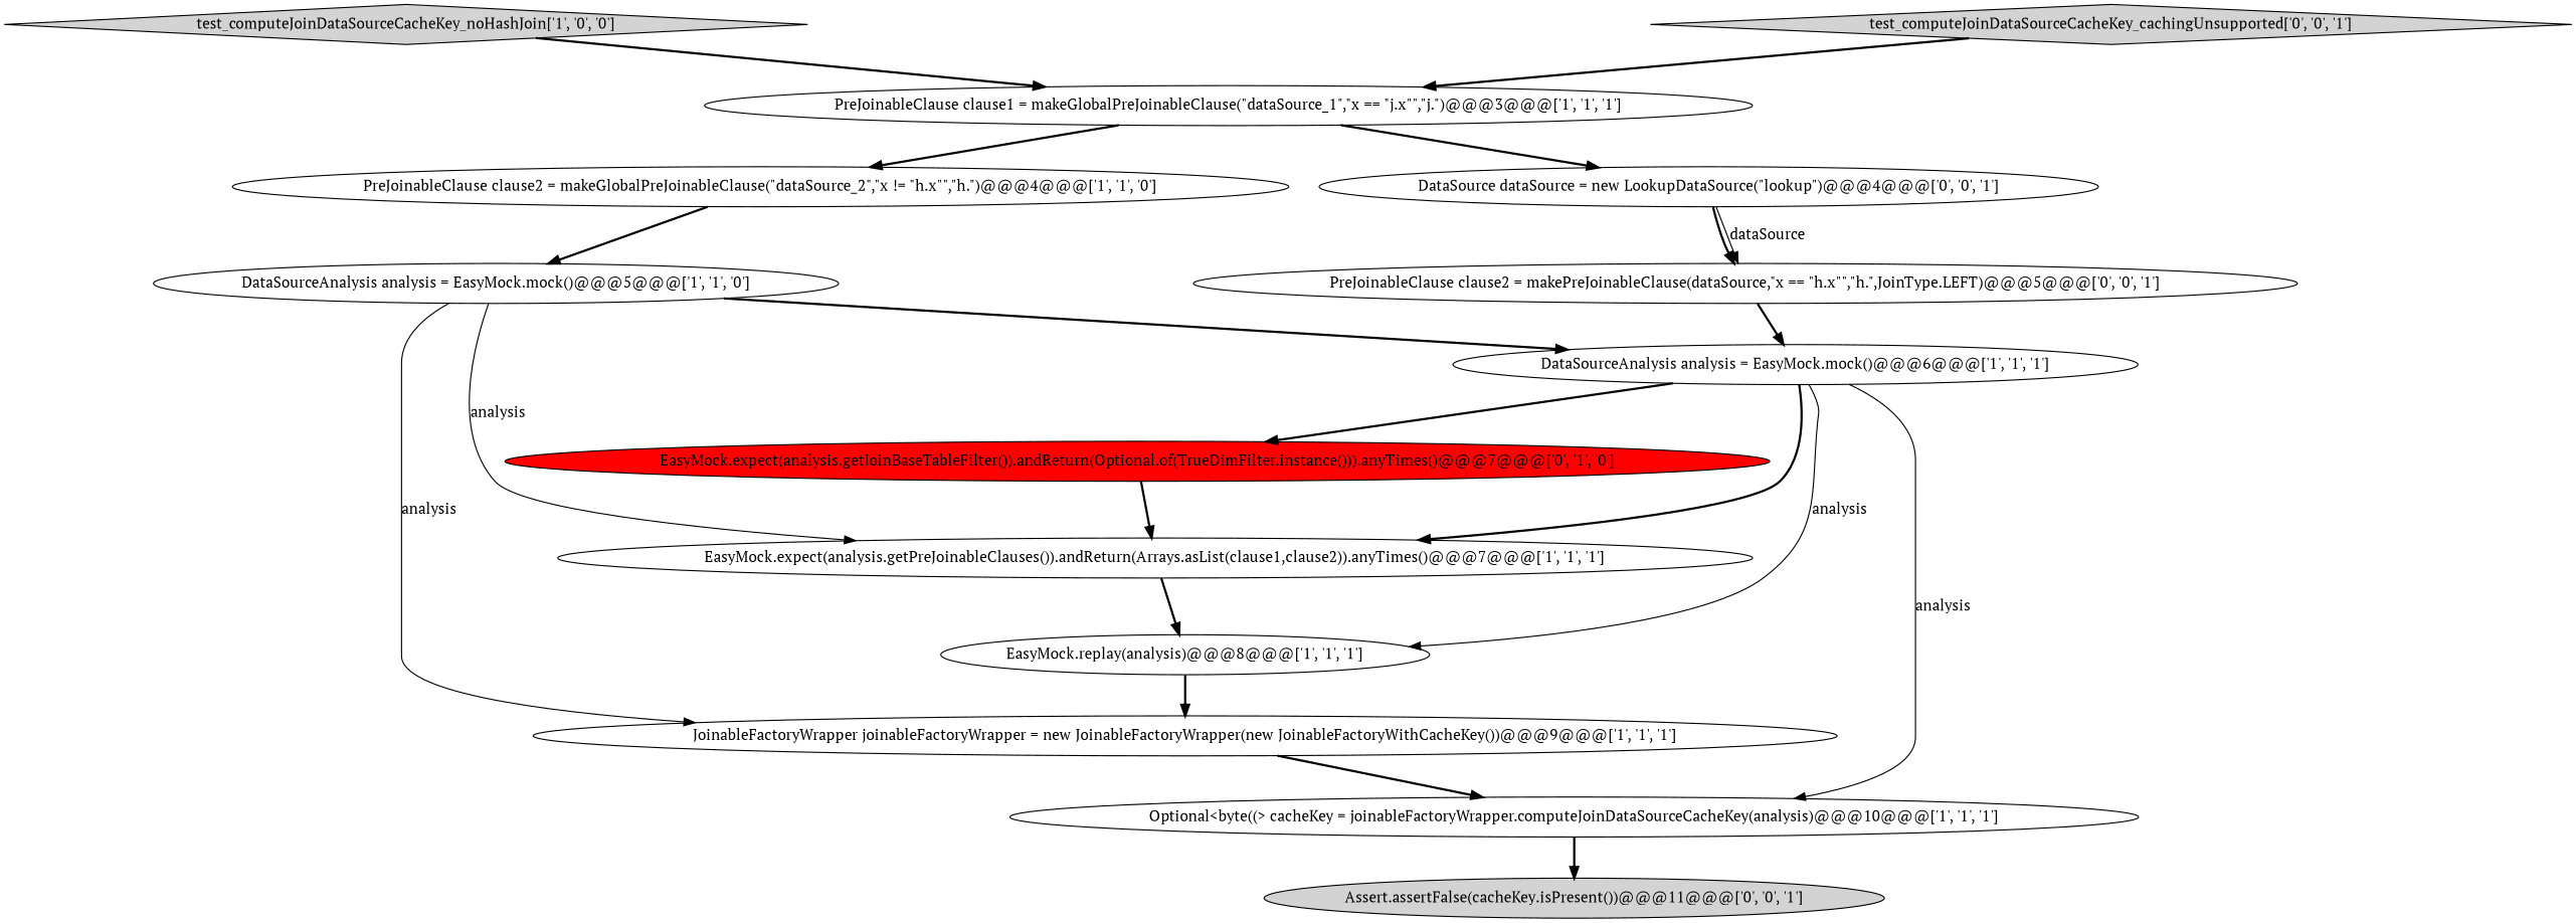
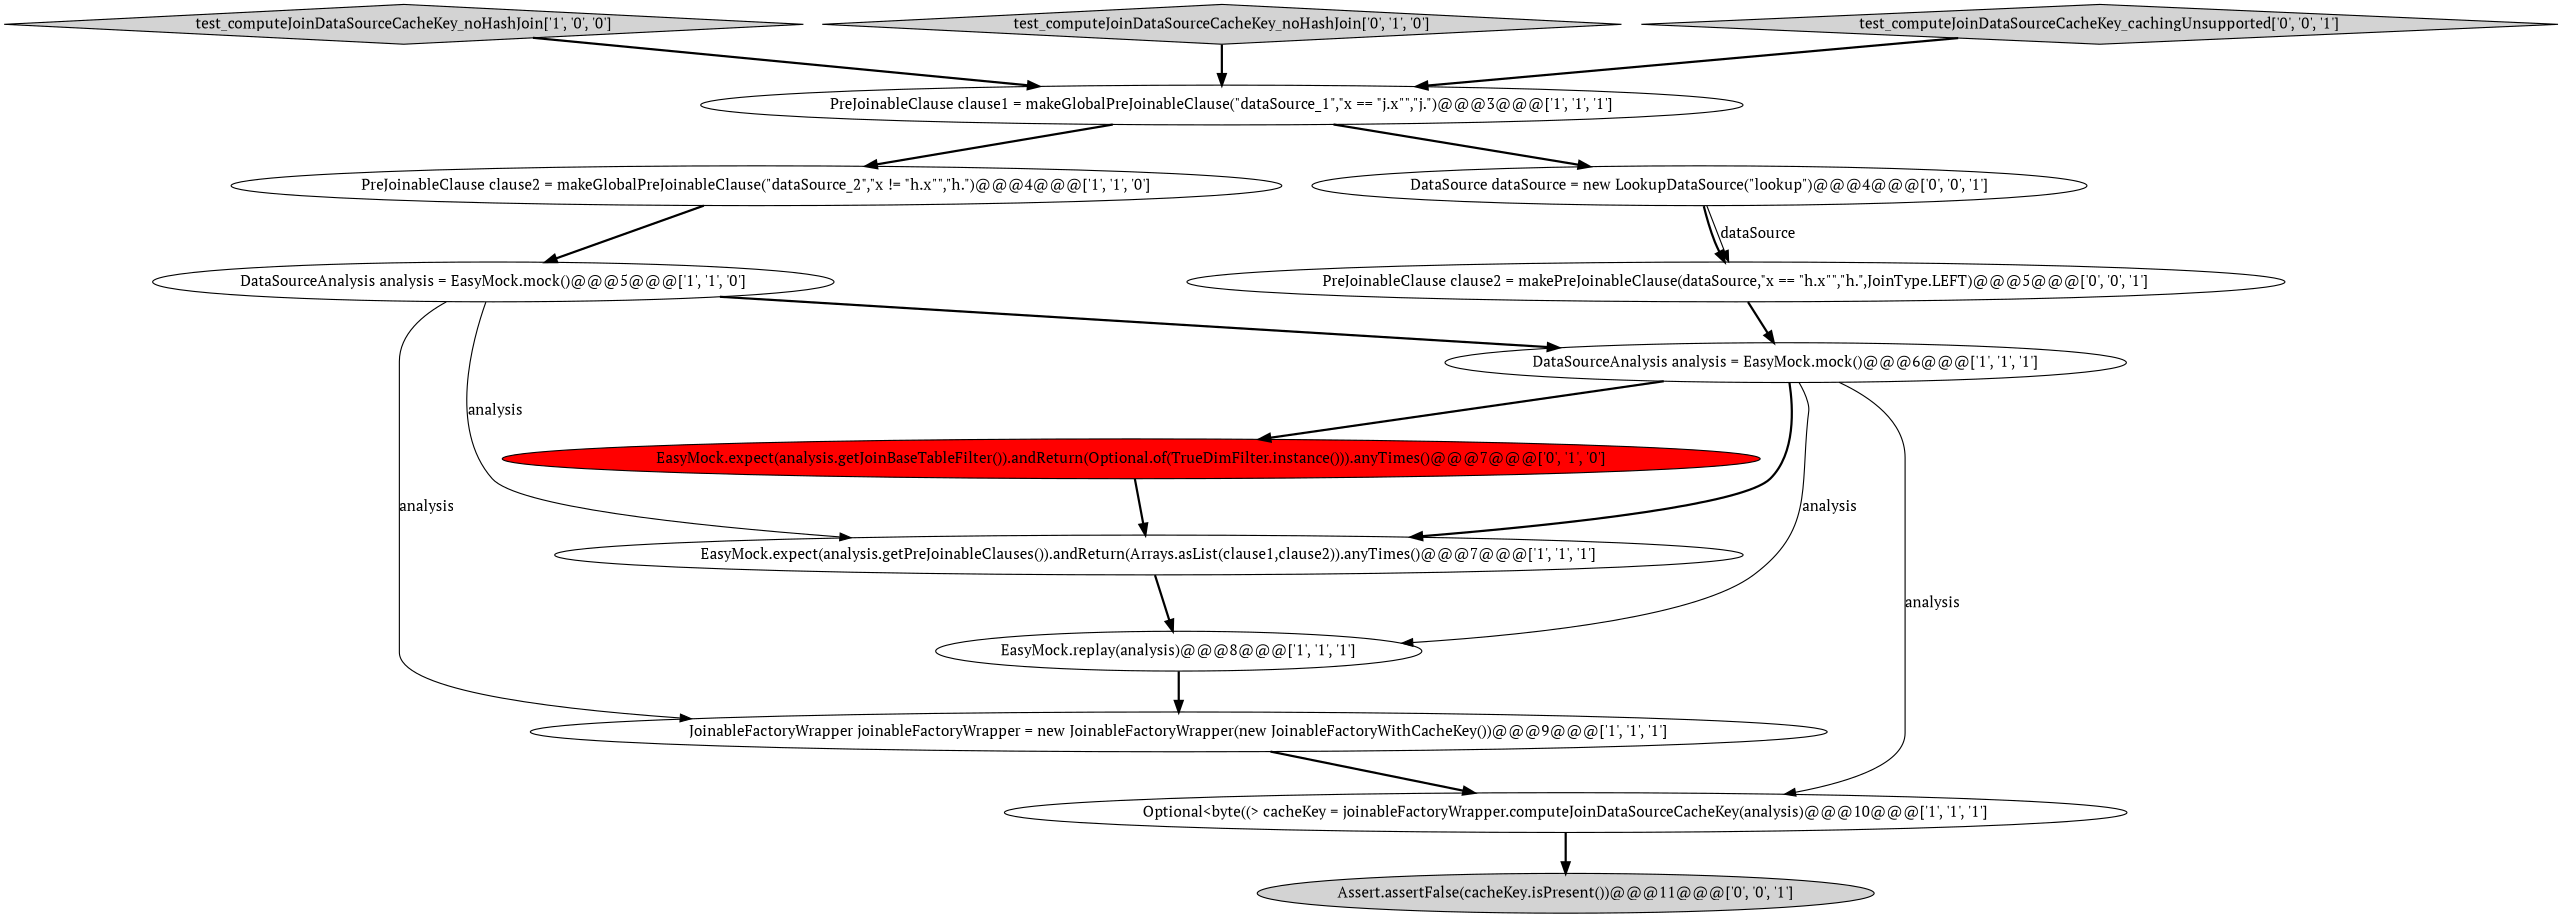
  digraph {
    fontname="PT Serif"
    node [fillcolor=white shape=ellipse style=filled fontname="PT Serif"]
    edge [style=bold fontname="PT Serif"]
    n1 [fillcolor=lightgray label="test_computeJoinDataSourceCacheKey_noHashJoin['1', '0', '0']" shape=diamond]
    n2 [label="PreJoinableClause clause1 = makeGlobalPreJoinableClause(\"dataSource_1\",\"x == \"j.x\"\",\"j.\")@@@3@@@['1', '1', '1']"]
    n3 [label="EasyMock.replay(analysis)@@@8@@@['1', '1', '1']"]
    n4 [label="JoinableFactoryWrapper joinableFactoryWrapper = new JoinableFactoryWrapper(new JoinableFactoryWithCacheKey())@@@9@@@['1', '1', '1']"]
    n5 [fillcolor=red label="EasyMock.expect(analysis.getJoinBaseTableFilter()).andReturn(Optional.of(TrueDimFilter.instance())).anyTimes()@@@7@@@['0', '1', '0']"]
    n6 [label="EasyMock.expect(analysis.getPreJoinableClauses()).andReturn(Arrays.asList(clause1,clause2)).anyTimes()@@@7@@@['1', '1', '1']"]
    n7 [label="Optional<byte((> cacheKey = joinableFactoryWrapper.computeJoinDataSourceCacheKey(analysis)@@@10@@@['1', '1', '1']"]
    n8 [label="DataSource dataSource = new LookupDataSource(\"lookup\")@@@4@@@['0', '0', '1']"]
    n9 [label="PreJoinableClause clause2 = makePreJoinableClause(dataSource,\"x == \"h.x\"\",\"h.\",JoinType.LEFT)@@@5@@@['0', '0', '1']"]
    n10 [fillcolor=lightgray label="Assert.assertFalse(cacheKey.isPresent())@@@11@@@['0', '0', '1']"]
+   n11 [fillcolor=lightgray label="test_computeJoinDataSourceCacheKey_noHashJoin['0', '1', '0']" shape=diamond]
    n12 [label="DataSourceAnalysis analysis = EasyMock.mock()@@@6@@@['1', '1', '1']"]
    n13 [label="DataSourceAnalysis analysis = EasyMock.mock()@@@5@@@['1', '1', '0']"]
    n14 [fillcolor=lightgray label="test_computeJoinDataSourceCacheKey_cachingUnsupported['0', '0', '1']" shape=diamond]
    n15 [label="PreJoinableClause clause2 = makeGlobalPreJoinableClause(\"dataSource_2\",\"x != \"h.x\"\",\"h.\")@@@4@@@['1', '1', '0']"]
    n1 -> n2
    n2 -> n8
    n2 -> n15
    n3 -> n4
    n4 -> n7
    n5 -> n6
    n6 -> n3
    n7 -> n10
    n8 -> n9
    n8 -> n9 [label=dataSource style=solid]
    n9 -> n12
+   n11 -> n2
    n12 -> n3 [label=analysis style=solid]
    n12 -> n5
    n12 -> n6
    n12 -> n7 [label=analysis style=solid]
    n13 -> n4 [label=analysis style=solid]
    n13 -> n6 [label=analysis style=solid]
    n13 -> n12
    n14 -> n2
    n15 -> n13
  }
